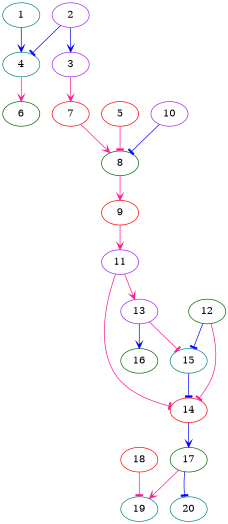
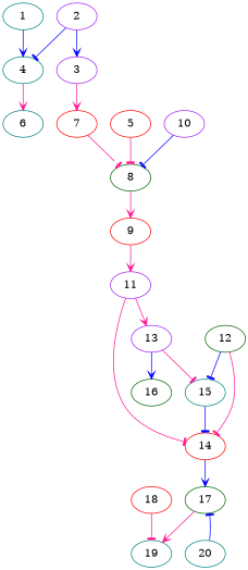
  digraph {
    node [alpha=0.12 color=teal]
    edge [arrowhead=vee color=deeppink]
    1 [alpha=0.00 expect_size=6022144]
    4 [alpha=0.18 expect_size=16792576]
-   6 [alpha=0.18 color=darkgreen expect_size=26560512]
+   6 [alpha=0.18 expect_size=26560512]
    2 [color=purple expect_size=45017088]
    3 [alpha=0.11 color=purple expect_size=34960384]
    7 [color=red expect_size=33707008]
    5 [alpha=0.16 color=red expect_size=11567104]
    8 [alpha=0.07 color=darkgreen expect_size=52153344]
    9 [alpha=0.08 color=red expect_size=52362240]
    11 [color=purple expect_size=15815680]
    10 [alpha=0.15 color=purple expect_size=18763776]
    13 [alpha=0.04 color=purple expect_size=44925952]
    14 [alpha=0.07 color=red expect_size=23121920]
    12 [alpha=0.05 color=darkgreen expect_size=15936512]
    15 [alpha=0.11 expect_size=17544192]
    16 [color=darkgreen expect_size=7926784]
    17 [color=darkgreen expect_size=49752064]
    19 [alpha=0.11 expect_size=46399488]
    20 [alpha=0.17 expect_size=17989632]
    18 [alpha=0.20 color=red expect_size=29928448]
    1 -> 4 [color=blue]
    4 -> 6
    2 -> 4 [arrowhead=tee color=blue]
    2 -> 3 [color=blue]
    3 -> 7
-   7 -> 8
+   7 -> 8 [arrowhead=tee]
    5 -> 8 [arrowhead=tee]
    8 -> 9
    9 -> 11
    11 -> 13
    11 -> 14 [arrowhead=tee]
    10 -> 8 [arrowhead=tee color=blue]
    13 -> 15 [arrowhead=tee]
    13 -> 16 [color=blue]
    14 -> 17 [color=blue]
    12 -> 14 [arrowhead=tee]
    12 -> 15 [arrowhead=tee color=blue]
    15 -> 14 [arrowhead=tee color=blue]
    17 -> 19
-   17 -> 20 [arrowhead=tee color=blue]
+   20 -> 17 [arrowhead=tee color=blue]
    18 -> 19 [arrowhead=tee]
  }
